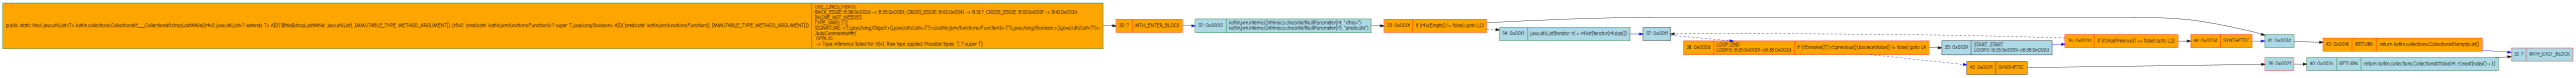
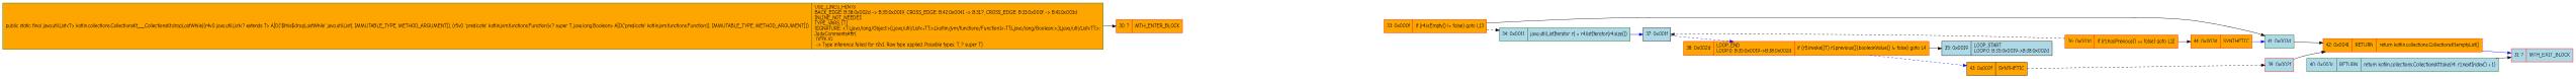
  digraph {
    fontname="Comic Neue"
    rankdir=LR
    node [color=red fillcolor=orange fontname="Comic Neue" shape=record style=filled]
    edge [color=black fontname="Comic Neue"]
    n1 [label="{30\:\ ?|MTH_ENTER_BLOCK\l}"]
-   n2 [color=darkgreen fillcolor=lightblue label="{32\:\ 0x0000|kotlin.jvm.internal.Intrinsics.checkNotNullParameter(r4, \"\<this\>\")\lkotlin.jvm.internal.Intrinsics.checkNotNullParameter(r5, \"predicate\")\l}"]
    n3 [label="{33\:\ 0x000f|if (r4.isEmpty() != false) goto L13\l}"]
    n4 [color=darkgreen fillcolor=lightblue label="{34\:\ 0x0011|java.util.ListIterator r1 = r4.listIterator(r4.size())\l}"]
    n5 [color=darkgreen fillcolor=lightblue label="{41\:\ 0x003d}"]
    n6 [color=black fillcolor=lightblue label="{37\:\ 0x001f}"]
    n7 [label="{42\:\ 0x0041|RETURN\l|return kotlin.collections.CollectionsKt.emptyList()\l}"]
-   n8 [color=black fillcolor=lightblue label="{35\:\ 0x0019|START_START\lLOOP:0: B:35:0x0019\-\>B:38:0x002d\l}"]
+   n8 [color=black fillcolor=lightblue label="{35\:\ 0x0019|LOOP_START\lLOOP:0: B:35:0x0019\-\>B:38:0x002d\l}"]
    n9 [label="{36\:\ 0x001d|if (r1.hasPrevious() == false) goto L12\l}"]
    n10 [label="{44\:\ 0x003d|SYNTHETIC\l}"]
    n11 [label="{38\:\ 0x002d|LOOP_END\lLOOP:0: B:35:0x0019\-\>B:38:0x002d\l|if (r5.invoke((T) r1.previous()).booleanValue() != false) goto L4\l}"]
    n12 [color=black label="{43\:\ 0x002f|SYNTHETIC\l}"]
    n13 [fillcolor=lightblue label="{39\:\ 0x002f}"]
    n14 [color=darkgreen fillcolor=lightblue label="{40\:\ 0x003c|RETURN\l|return kotlin.collections.CollectionsKt.take(r4, r1.nextIndex() + 1)\l}"]
    n15 [fillcolor=lightblue label="{31\:\ ?|MTH_EXIT_BLOCK\l}"]
    n16 [color=darkgreen label="{public static final java.util.List\<T\> kotlin.collections.CollectionsKt___CollectionsKt.dropLastWhile((r4v0 java.util.List\<? extends T\> A[D('$this$dropLastWhile' java.util.List), IMMUTABLE_TYPE, METHOD_ARGUMENT]), (r5v0 'predicate' kotlin.jvm.functions.Function1\<? super T, java.lang.Boolean\> A[D('predicate' kotlin.jvm.functions.Function1), IMMUTABLE_TYPE, METHOD_ARGUMENT]))  | USE_LINES_HINTS\lBACK_EDGE: B:38:0x002d \-\> B:35:0x0019, CROSS_EDGE: B:42:0x0041 \-\> B:31:?, CROSS_EDGE: B:33:0x000f \-\> B:41:0x003d\lINLINE_NOT_NEEDED\lTYPE_VARS: [T]\lSIGNATURE: \<T:Ljava\/lang\/Object;\>(Ljava\/util\/List\<+TT;\>;Lkotlin\/jvm\/functions\/Function1\<\-TT;Ljava\/lang\/Boolean;\>;)Ljava\/util\/List\<TT;\>;\lJadxCommentsAttr\{\l DEBUG: \l \-\> Type inference failed for r2v1. Raw type applied. Possible types: T, ? super T\}\l}"]
-   n1 -> n2 [color=blue]
-   n2 -> n3
    n3 -> n4 [style=dashed]
    n3 -> n5
    n4 -> n6 [color=blue]
    n5 -> n7
    n6 -> n11 [color=blue style=dashed]
    n7 -> n15 [color=blue]
-   n8 -> n9 [color=blue]
    n9 -> n6 [style=dashed]
    n9 -> n10
    n10 -> n5 [color=blue]
    n11 -> n8
    n11 -> n12 [color=blue style=dashed]
-   n12 -> n13
-   n13 -> n14
+   n12 -> n13 [style=dashed]
+   n13 -> n7
    n14 -> n15
    n16 -> n1
  }
